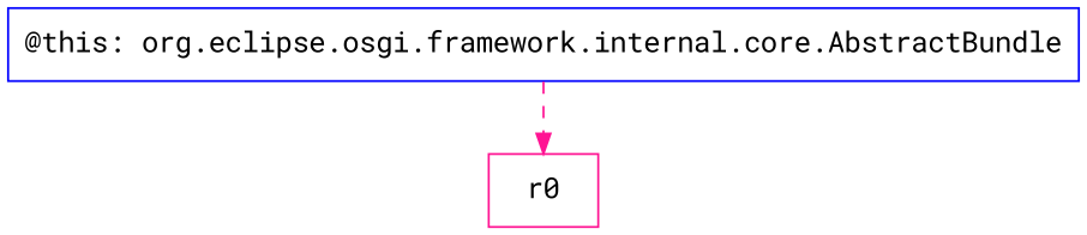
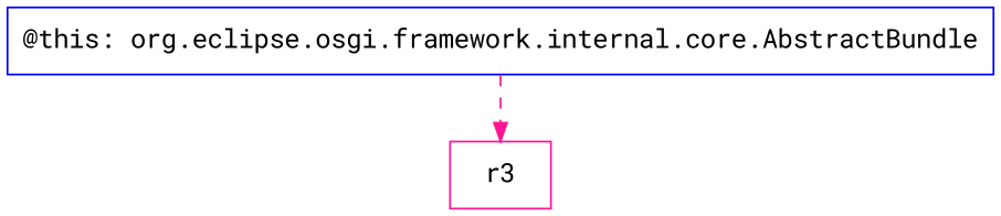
  digraph {
    fontname="Roboto Mono"
    node [shape=box fontname="Roboto Mono"]
    n1 [label="@this: org.eclipse.osgi.framework.internal.core.AbstractBundle" color=blue]
-   n2 [label=r0 color=deeppink]
+   n2 [label=r3 color=deeppink]
    n1 -> n2 [color=deeppink style=dashed fontname="Roboto Mono"]
  }
